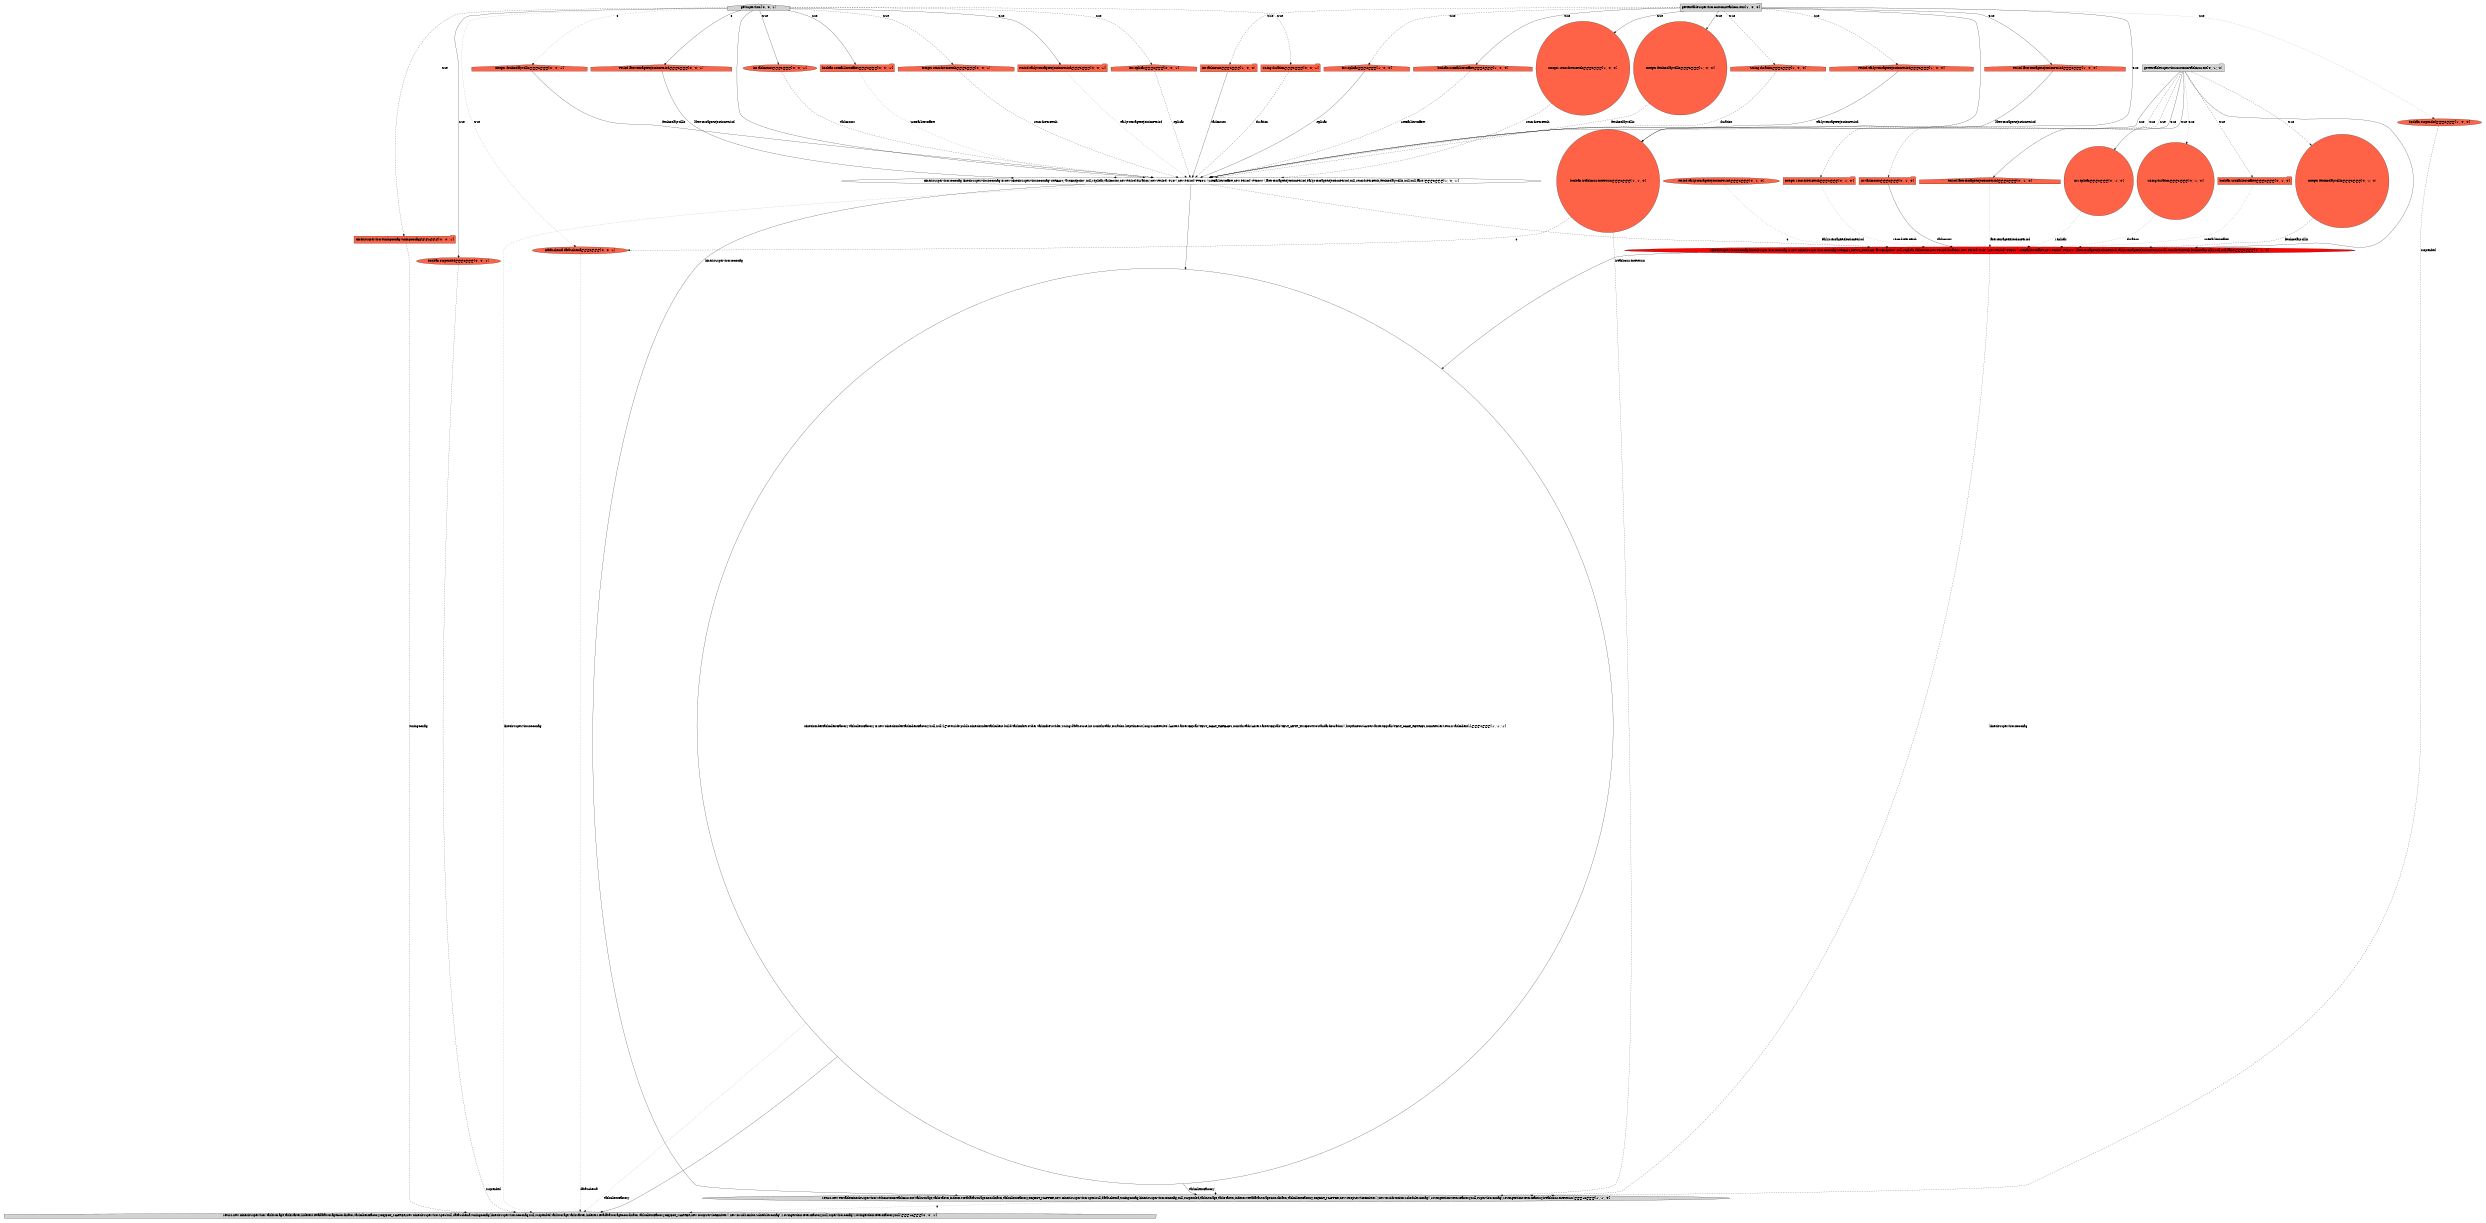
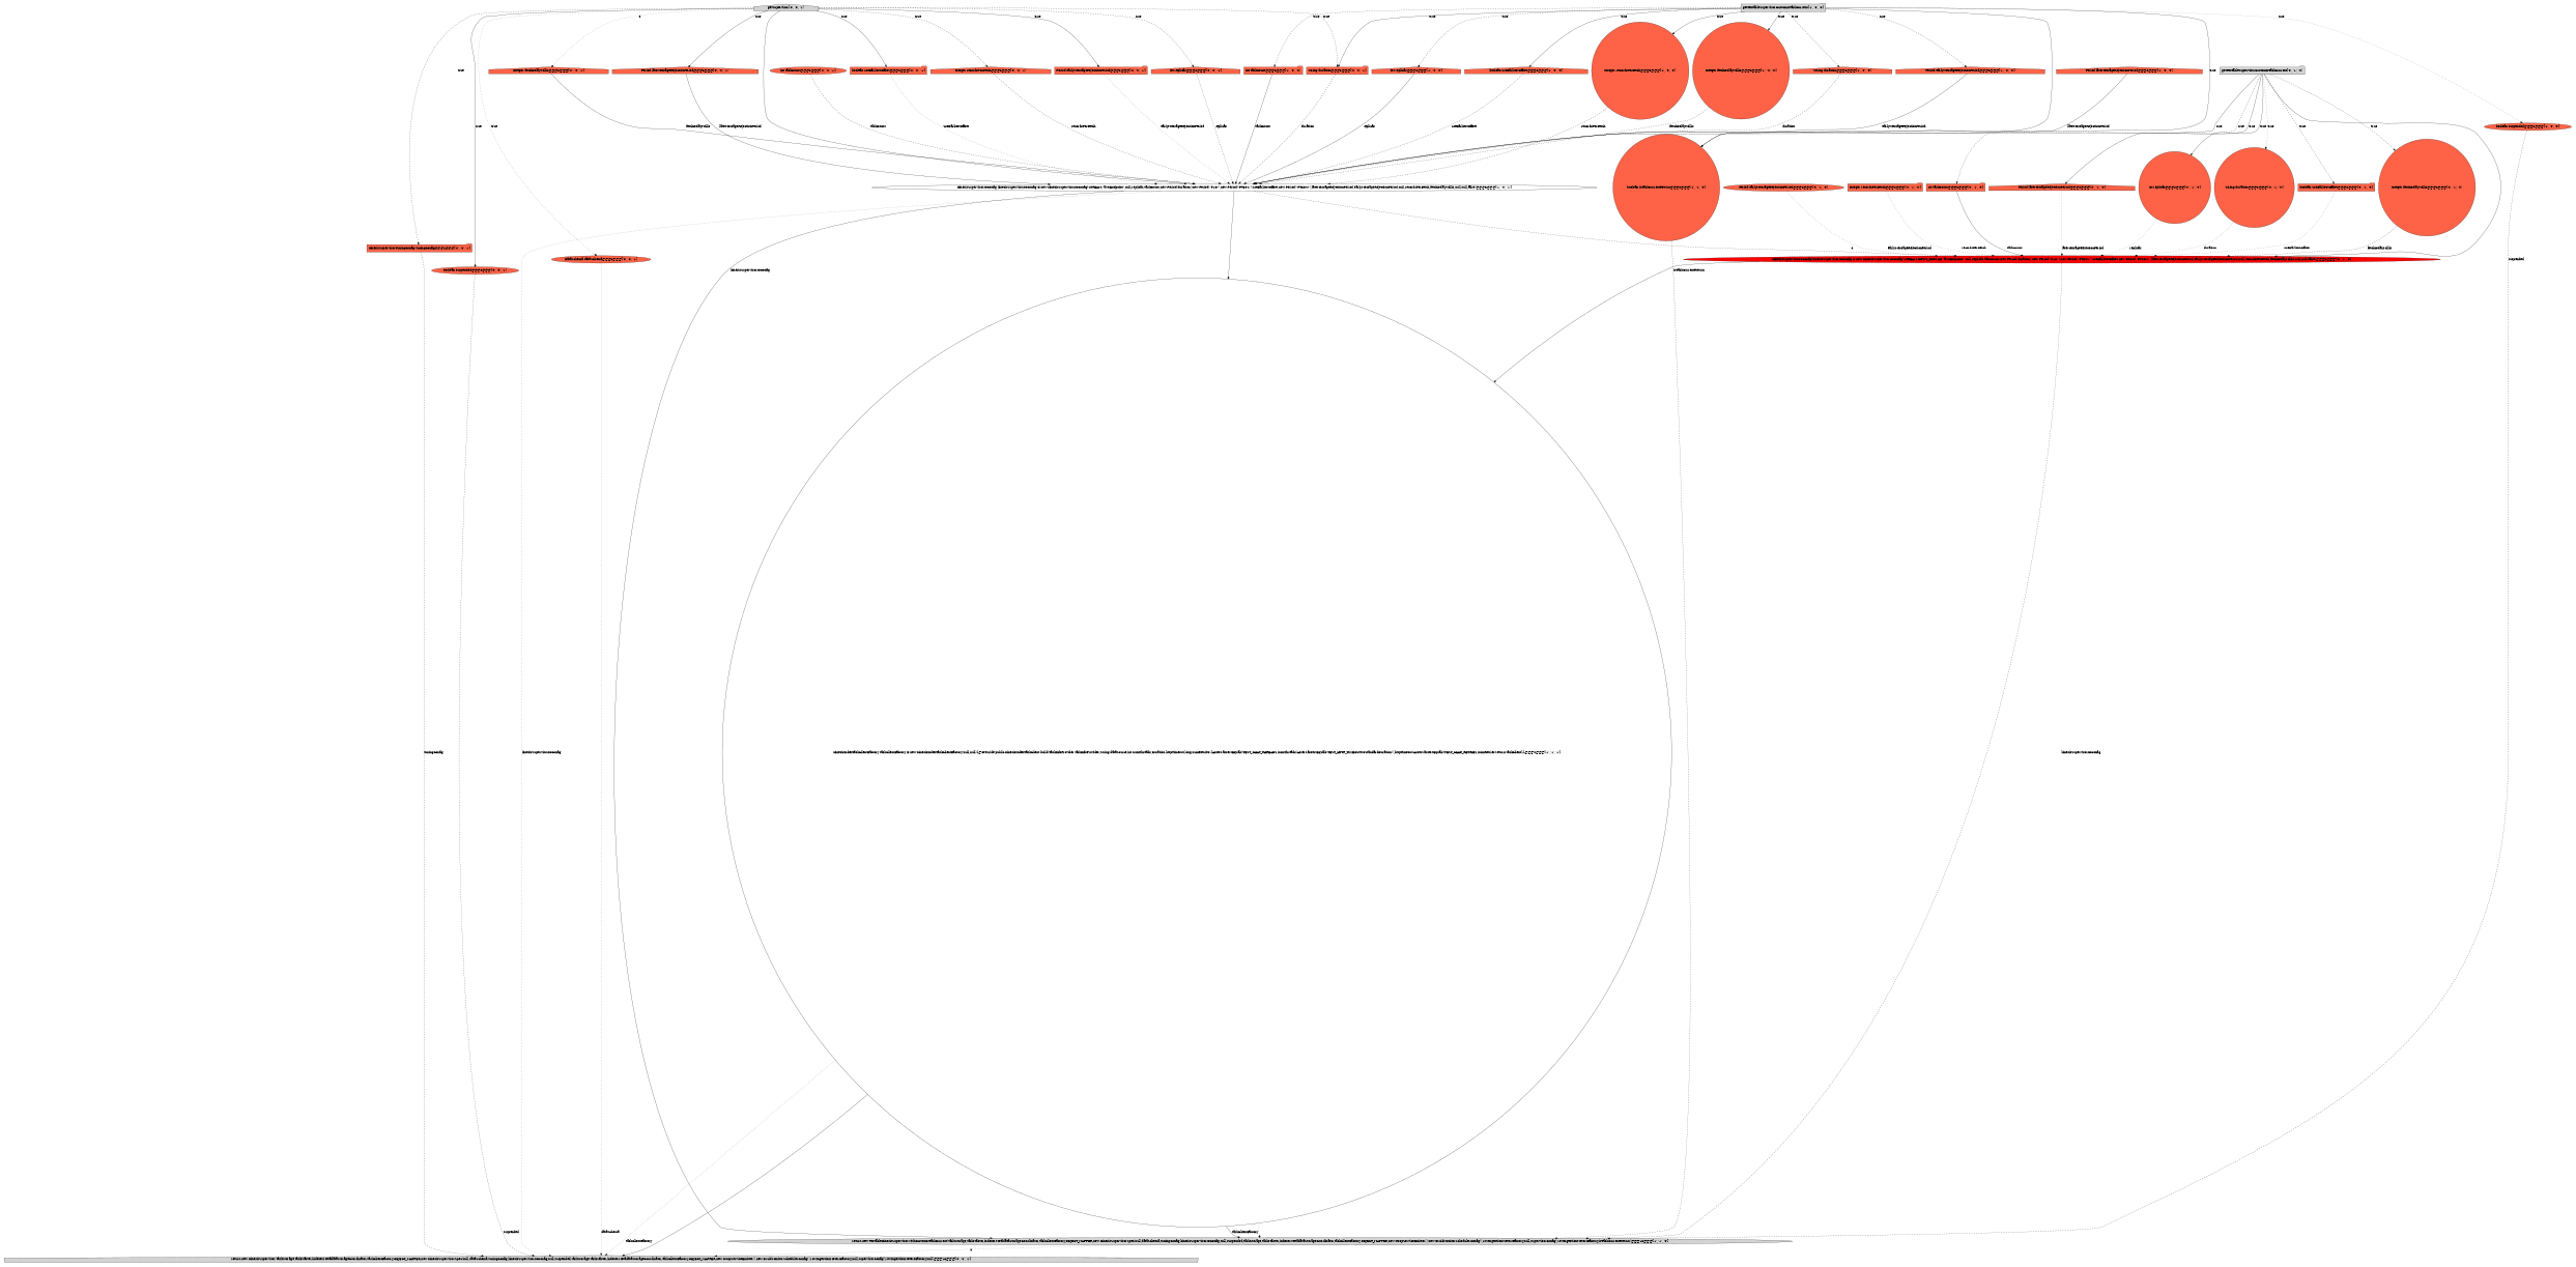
  digraph {
    node [fillcolor=tomato shape=house style=filled]
    edge [arrowhead=normal style=solid]
    n1 [label="DataSchema dataSchema@@@2@@@['0', '0', '1']" shape=ellipse]
    n2 [fillcolor=lightgray label="return new KinesisSupervisor(taskStorage,taskMaster,indexerMetadataStorageCoordinator,taskClientFactory,OBJECT_MAPPER,new KinesisSupervisorSpec(null,dataSchema,tuningConfig,kinesisSupervisorIOConfig,null,suspended,taskStorage,taskMaster,indexerMetadataStorageCoordinator,taskClientFactory,OBJECT_MAPPER,new NoopServiceEmitter(),new DruidMonitorSchedulerConfig(),rowIngestionMetersFactory,null,supervisorConfig),rowIngestionMetersFactory,null)@@@13@@@['0', '0', '1']"]
    n3 [label="Period earlyMessageRejectionPeriod@@@2@@@['0', '0', '1']" shape=folder]
    n4 [fillcolor=white label="KinesisSupervisorIOConfig kinesisSupervisorIOConfig = new KinesisSupervisorIOConfig(STREAM,\"awsEndpoint\",null,replicas,taskCount,new Period(duration),new Period(\"P1D\"),new Period(\"PT30S\"),useEarliestOffset,new Period(\"PT30M\"),lateMessageRejectionPeriod,earlyMessageRejectionPeriod,null,recordsPerFetch,fetchDelayMillis,null,null,false)@@@3@@@['1', '0', '1']" shape=ellipse]
    n5 [fillcolor=lightgray label="return new TestableKinesisSupervisorWithCustomIsTaskCurrent(taskStorage,taskMaster,indexerMetadataStorageCoordinator,taskClientFactory,OBJECT_MAPPER,new KinesisSupervisorSpec(null,dataSchema,tuningConfig,kinesisSupervisorIOConfig,null,suspended,taskStorage,taskMaster,indexerMetadataStorageCoordinator,taskClientFactory,OBJECT_MAPPER,new NoopServiceEmitter(),new DruidMonitorSchedulerConfig(),rowIngestionMetersFactory,null,supervisorConfig),rowIngestionMetersFactory,isTaskCurrentReturn)@@@13@@@['1', '1', '0']" shape=ellipse]
    n6 [fillcolor=red label="KinesisSupervisorIOConfig kinesisSupervisorIOConfig = new KinesisSupervisorIOConfig(STREAM,INPUT_FORMAT,\"awsEndpoint\",null,replicas,taskCount,new Period(duration),new Period(\"P1D\"),new Period(\"PT30S\"),useEarliestOffset,new Period(\"PT30M\"),lateMessageRejectionPeriod,earlyMessageRejectionPeriod,null,recordsPerFetch,fetchDelayMillis,null,null,false)@@@3@@@['0', '1', '0']" shape=ellipse]
    n7 [fillcolor=white label="KinesisIndexTaskClientFactory taskClientFactory = new KinesisIndexTaskClientFactory(null,null){@Override public KinesisIndexTaskClient build(TaskInfoProvider taskInfoProvider,String dataSource,int numThreads,Duration httpTimeout,long numRetries){Assert.assertEquals(TEST_CHAT_THREADS,numThreads)Assert.assertEquals(TEST_HTTP_TIMEOUT.toStandardDuration(),httpTimeout)Assert.assertEquals(TEST_CHAT_RETRIES,numRetries)return taskClient}}@@@4@@@['1', '1', '1']" shape=circle]
    n8 [label="boolean suspended@@@2@@@['1', '0', '0']" shape=ellipse]
    n9 [label="String duration@@@2@@@['0', '1', '0']" shape=circle]
    n10 [label="Period lateMessageRejectionPeriod@@@2@@@['0', '0', '1']"]
    n11 [label="boolean useEarliestOffset@@@2@@@['0', '1', '0']" shape=folder]
    n12 [label="Integer fetchDelayMillis@@@2@@@['0', '1', '0']" shape=circle]
    n13 [label="int taskCount@@@2@@@['1', '0', '0']" shape=folder]
    n14 [label="boolean useEarliestOffset@@@2@@@['0', '0', '1']" shape=folder]
    n15 [label="boolean isTaskCurrentReturn@@@2@@@['1', '1', '0']" shape=circle]
    n16 [label="Integer recordsPerFetch@@@2@@@['0', '0', '1']"]
    n17 [label="Integer recordsPerFetch@@@2@@@['1', '0', '0']" shape=circle]
    n18 [label="KinesisSupervisorTuningConfig tuningConfig@@@2@@@['0', '0', '1']" shape=folder]
    n19 [label="boolean suspended@@@2@@@['0', '0', '1']" shape=ellipse]
    n20 [label="int replicas@@@2@@@['0', '0', '1']"]
    n21 [fillcolor=lightgray label="getTestableSupervisorCustomIsTaskCurrent['0', '1', '0']" shape=folder]
    n22 [label="Integer recordsPerFetch@@@2@@@['0', '1', '0']" shape=folder]
    n23 [label="int taskCount@@@2@@@['0', '1', '0']" shape=folder]
    n24 [label="Period lateMessageRejectionPeriod@@@2@@@['0', '1', '0']"]
    n25 [label="int replicas@@@2@@@['0', '1', '0']" shape=circle]
    n26 [label="Period earlyMessageRejectionPeriod@@@2@@@['0', '1', '0']" shape=ellipse]
    n27 [label="Integer fetchDelayMillis@@@2@@@['0', '0', '1']"]
    n28 [label="Integer fetchDelayMillis@@@2@@@['1', '0', '0']" shape=circle]
    n29 [label="String duration@@@2@@@['1', '0', '0']"]
    n30 [label="int taskCount@@@2@@@['0', '0', '1']" shape=ellipse]
    n31 [label="Period earlyMessageRejectionPeriod@@@2@@@['1', '0', '0']"]
    n32 [fillcolor=lightgray label="getTestableSupervisorCustomIsTaskCurrent['1', '0', '0']" shape=folder]
    n33 [label="Period lateMessageRejectionPeriod@@@2@@@['1', '0', '0']"]
    n34 [label="int replicas@@@2@@@['1', '0', '0']"]
    n35 [label="boolean useEarliestOffset@@@2@@@['1', '0', '0']"]
    n36 [label="String duration@@@2@@@['0', '0', '1']" shape=folder]
    n37 [fillcolor=lightgray label="getSupervisor['0', '0', '1']"]
    n1 -> n2 [label=dataSchema style=dotted]
    n3 -> n4 [label=earlyMessageRejectionPeriod style=dotted]
    n4 -> n2 [label=kinesisSupervisorIOConfig style=dotted]
    n4 -> n5 [label=kinesisSupervisorIOConfig]
    n4 -> n6 [arrowhead=diamond label=0 style=dashed]
    n4 -> n7 [arrowhead=diamond]
    n5 -> n2 [label=0 style=dotted]
    n6 -> n5 [arrowhead=diamond label=kinesisSupervisorIOConfig style=dashed]
    n6 -> n7
    n7 -> n2 [label=taskClientFactory style=dotted]
    n7 -> n2 [arrowhead=diamond]
    n7 -> n5 [arrowhead=diamond style=dotted]
    n7 -> n5 [arrowhead=diamond label=taskClientFactory]
    n8 -> n5 [arrowhead=diamond label=suspended style=dashed]
    n9 -> n6 [arrowhead=diamond label=duration style=dotted]
    n10 -> n4 [arrowhead=diamond label=lateMessageRejectionPeriod]
    n11 -> n6 [label=useEarliestOffset style=dotted]
    n12 -> n6 [arrowhead=diamond label=fetchDelayMillis style=dashed]
    n13 -> n4 [arrowhead=diamond label=taskCount]
    n14 -> n4 [arrowhead=diamond label=useEarliestOffset style=dotted]
-   n15 -> n1 [arrowhead=diamond label=0 style=dashed]
    n15 -> n5 [label=isTaskCurrentReturn style=dashed]
    n16 -> n4 [arrowhead=diamond label=recordsPerFetch style=dashed]
    n17 -> n4 [label=recordsPerFetch style=dashed]
    n18 -> n2 [arrowhead=diamond label=tuningConfig style=dashed]
    n19 -> n2 [arrowhead=diamond label=suspended style=dashed]
    n20 -> n4 [arrowhead=diamond label=replicas style=dashed]
    n21 -> n6
    n21 -> n9 [arrowhead=diamond label=true style=dotted]
    n21 -> n11 [label=true style=dashed]
    n21 -> n12 [label=true style=dashed]
    n21 -> n15 [label=true]
-   n21 -> n22 [label=true style=dashed]
    n21 -> n23 [label=true style=dashed]
    n21 -> n24 [label=true]
    n21 -> n25 [label=true]
    n22 -> n6 [label=recordsPerFetch style=dotted]
    n23 -> n6 [arrowhead=diamond label=taskCount]
    n24 -> n6 [arrowhead=diamond label=lateMessageRejectionPeriod style=dotted]
    n25 -> n6 [arrowhead=diamond label=replicas style=dotted]
    n26 -> n6 [label=earlyMessageRejectionPeriod style=dotted]
    n27 -> n4 [label=fetchDelayMillis]
    n28 -> n4 [label=fetchDelayMillis style=dashed]
    n29 -> n4 [arrowhead=diamond label=duration style=dashed]
    n30 -> n4 [arrowhead=diamond label=taskCount style=dashed]
    n31 -> n4 [label=earlyMessageRejectionPeriod]
    n32 -> n4 [arrowhead=diamond]
    n32 -> n8 [label=true style=dotted]
    n32 -> n13 [label=true style=dashed]
    n32 -> n15 [label=true]
    n32 -> n17 [arrowhead=diamond label=true]
    n32 -> n28 [label=true]
    n32 -> n29 [label=true style=dashed]
    n32 -> n31 [arrowhead=diamond label=true style=dashed]
-   n32 -> n33 [label=true]
+   n32 -> n36 [label=true]
    n32 -> n34 [arrowhead=diamond label=true style=dashed]
    n32 -> n35 [label=true]
    n33 -> n4 [label=lateMessageRejectionPeriod]
    n34 -> n4 [arrowhead=diamond label=replicas]
    n35 -> n4 [arrowhead=diamond label=useEarliestOffset style=dashed]
    n36 -> n4 [label=duration style=dashed]
    n37 -> n1 [arrowhead=diamond label=true style=dotted]
    n37 -> n3 [arrowhead=diamond label=true]
    n37 -> n4
-   n37 -> n10 [arrowhead=diamond label=0]
+   n37 -> n10 [arrowhead=diamond label=true]
    n37 -> n14 [label=true]
    n37 -> n16 [label=true style=dashed]
    n37 -> n18 [arrowhead=diamond label=true style=dashed]
    n37 -> n19 [arrowhead=diamond label=true]
    n37 -> n20 [label=true style=dashed]
    n37 -> n27 [arrowhead=diamond label=0 style=dotted]
-   n37 -> n30 [label=true]
    n37 -> n36 [arrowhead=diamond label=true style=dashed]
  }
